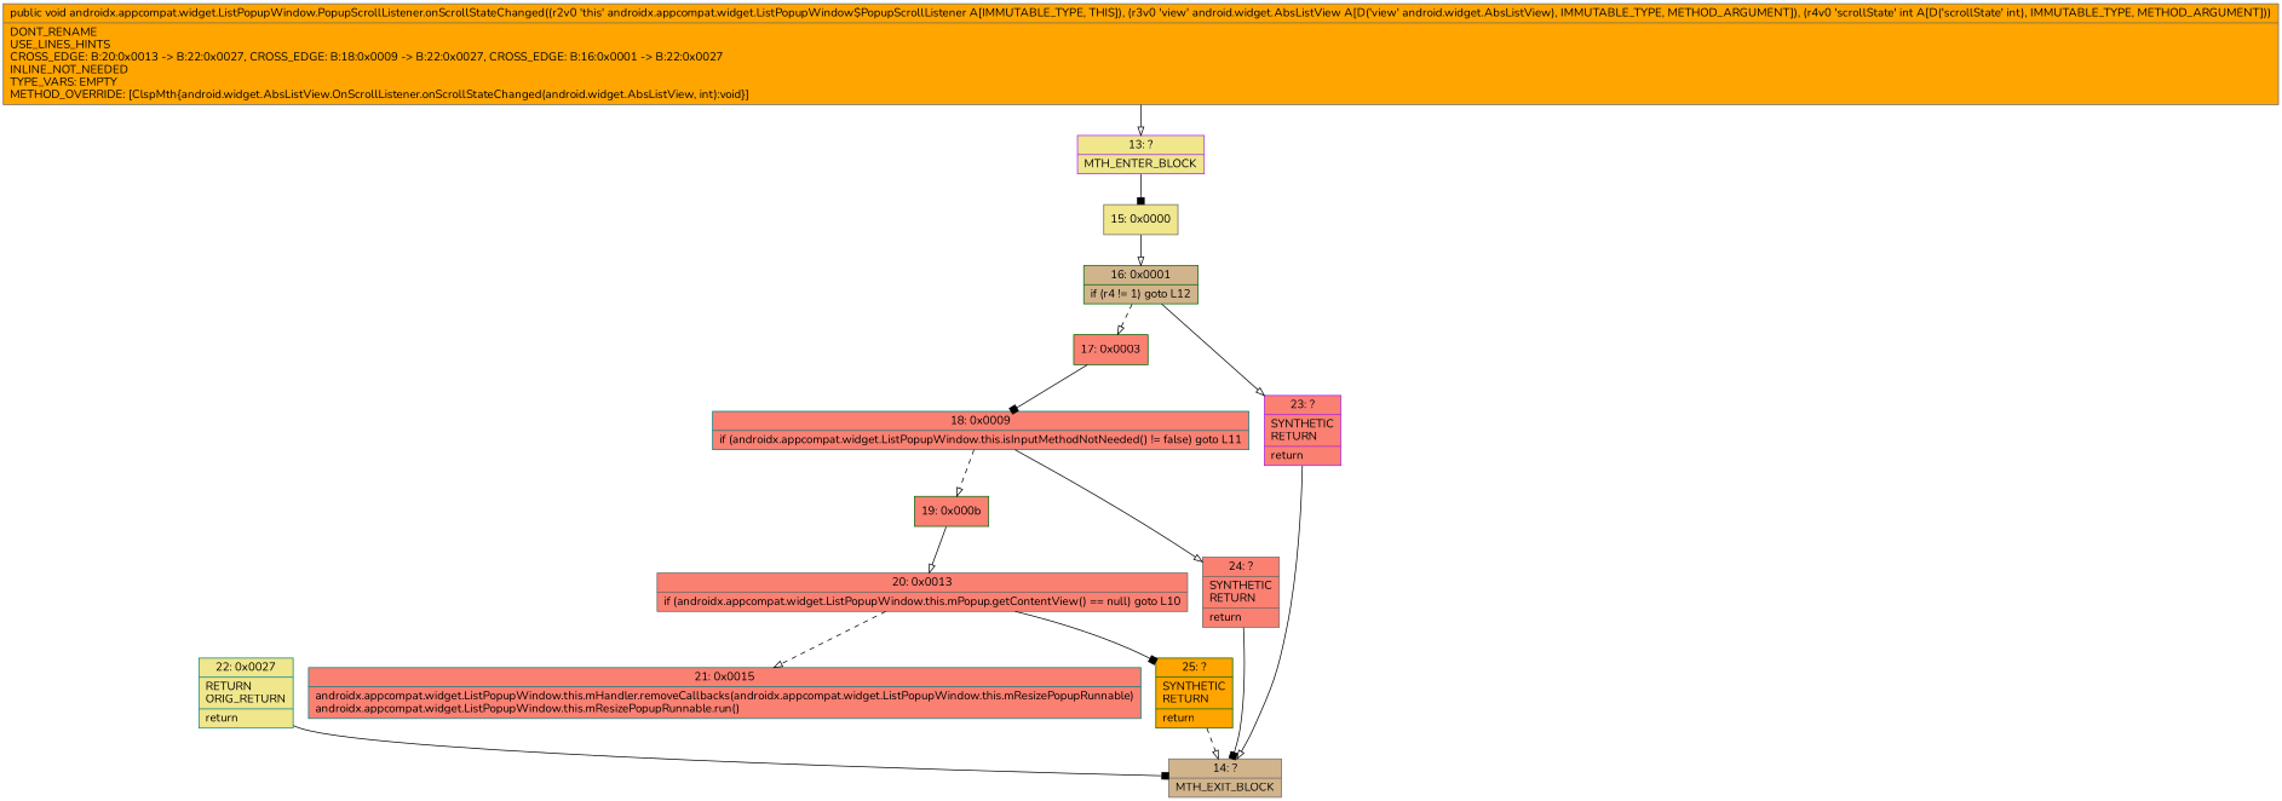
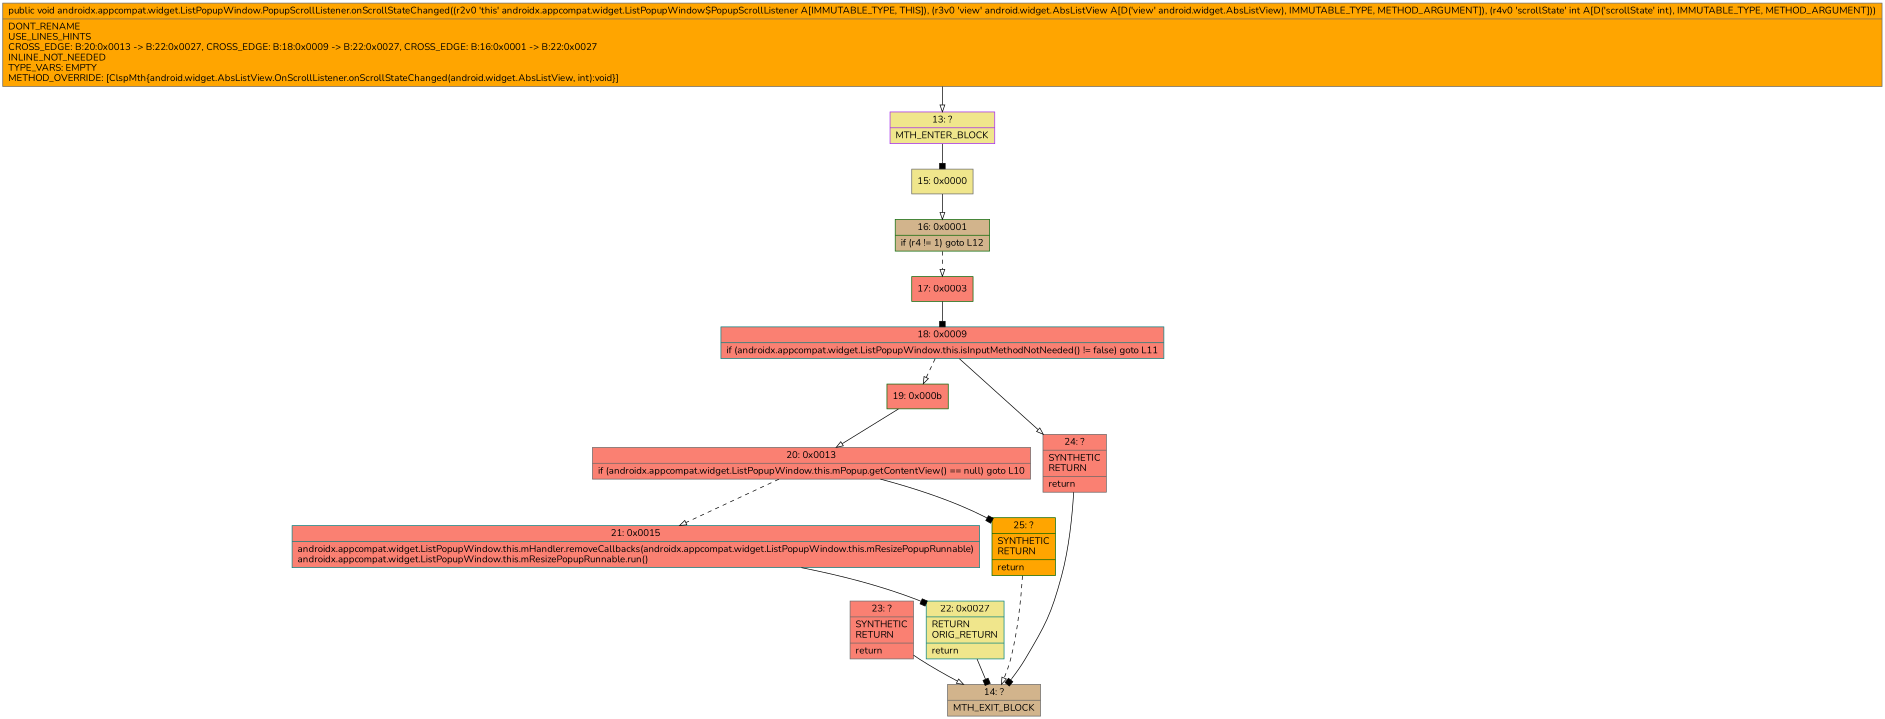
  digraph {
    fontname=Nunito
    node [color=gray40 fillcolor=salmon fontname=Nunito shape=record style=filled]
    edge [arrowhead=onormal fontname=Nunito]
    n1 [color=purple fillcolor=khaki label="{13\:\ ?|MTH_ENTER_BLOCK\l}"]
    n2 [fillcolor=khaki label="{15\:\ 0x0000}"]
    n3 [color=darkgreen fillcolor=tan label="{16\:\ 0x0001|if (r4 != 1) goto L12\l}"]
    n4 [color=darkgreen label="{17\:\ 0x0003}"]
-   n5 [color=purple label="{23\:\ ?|SYNTHETIC\lRETURN\l|return\l}"]
+   n5 [label="{23\:\ ?|SYNTHETIC\lRETURN\l|return\l}"]
    n6 [color=teal label="{18\:\ 0x0009|if (androidx.appcompat.widget.ListPopupWindow.this.isInputMethodNotNeeded() != false) goto L11\l}"]
    n7 [fillcolor=tan label="{14\:\ ?|MTH_EXIT_BLOCK\l}"]
    n8 [color=darkgreen label="{19\:\ 0x000b}"]
    n9 [label="{24\:\ ?|SYNTHETIC\lRETURN\l|return\l}"]
    n10 [label="{20\:\ 0x0013|if (androidx.appcompat.widget.ListPopupWindow.this.mPopup.getContentView() == null) goto L10\l}"]
    n11 [color=teal label="{21\:\ 0x0015|androidx.appcompat.widget.ListPopupWindow.this.mHandler.removeCallbacks(androidx.appcompat.widget.ListPopupWindow.this.mResizePopupRunnable)\landroidx.appcompat.widget.ListPopupWindow.this.mResizePopupRunnable.run()\l}"]
    n12 [color=darkgreen fillcolor=orange label="{25\:\ ?|SYNTHETIC\lRETURN\l|return\l}"]
    n13 [color=teal fillcolor=khaki label="{22\:\ 0x0027|RETURN\lORIG_RETURN\l|return\l}"]
    n14 [fillcolor=orange label="{public void androidx.appcompat.widget.ListPopupWindow.PopupScrollListener.onScrollStateChanged((r2v0 'this' androidx.appcompat.widget.ListPopupWindow$PopupScrollListener A[IMMUTABLE_TYPE, THIS]), (r3v0 'view' android.widget.AbsListView A[D('view' android.widget.AbsListView), IMMUTABLE_TYPE, METHOD_ARGUMENT]), (r4v0 'scrollState' int A[D('scrollState' int), IMMUTABLE_TYPE, METHOD_ARGUMENT]))  | DONT_RENAME\lUSE_LINES_HINTS\lCROSS_EDGE: B:20:0x0013 \-\> B:22:0x0027, CROSS_EDGE: B:18:0x0009 \-\> B:22:0x0027, CROSS_EDGE: B:16:0x0001 \-\> B:22:0x0027\lINLINE_NOT_NEEDED\lTYPE_VARS: EMPTY\lMETHOD_OVERRIDE: [ClspMth\{android.widget.AbsListView.OnScrollListener.onScrollStateChanged(android.widget.AbsListView, int):void\}]\l}"]
    n1 -> n2 [arrowhead=box]
    n2 -> n3
    n3 -> n4 [style=dashed]
-   n3 -> n5
    n4 -> n6 [arrowhead=box]
    n5 -> n7
    n6 -> n8 [style=dashed]
    n6 -> n9
    n8 -> n10
    n9 -> n7 [arrowhead=box]
    n10 -> n11 [style=dashed]
    n10 -> n12 [arrowhead=box]
+   n11 -> n13 [arrowhead=box]
    n12 -> n7 [style=dashed]
    n13 -> n7 [arrowhead=box]
    n14 -> n1
  }
